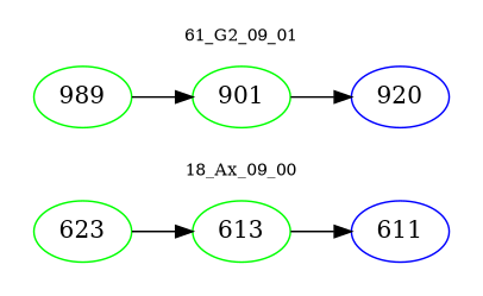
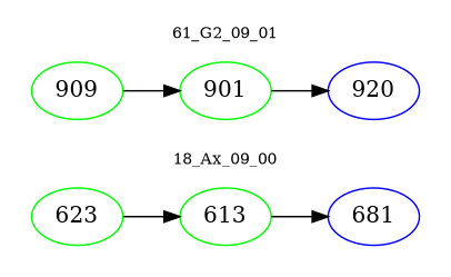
  digraph {
    rankdir=LR
    node [color=green]
    edge [color=black]
    n1 [label=623]
    n2 [label=613]
-   n3 [color=blue label=611]
-   n4 [label=989]
+   n3 [color=blue label=681]
+   n4 [label=909]
    n5 [label=901]
    n6 [color=blue label=920]
    subgraph cluster_1 {
      color=white
      fontsize=10
      label="18_Ax_09_00"
      n1
      n2
      n3
    }
    subgraph cluster_2 {
      color=white
      fontsize=10
      label="61_G2_09_01"
      n4
      n5
      n6
    }
    n1 -> n2
    n2 -> n3
    n4 -> n5
    n5 -> n6
  }
